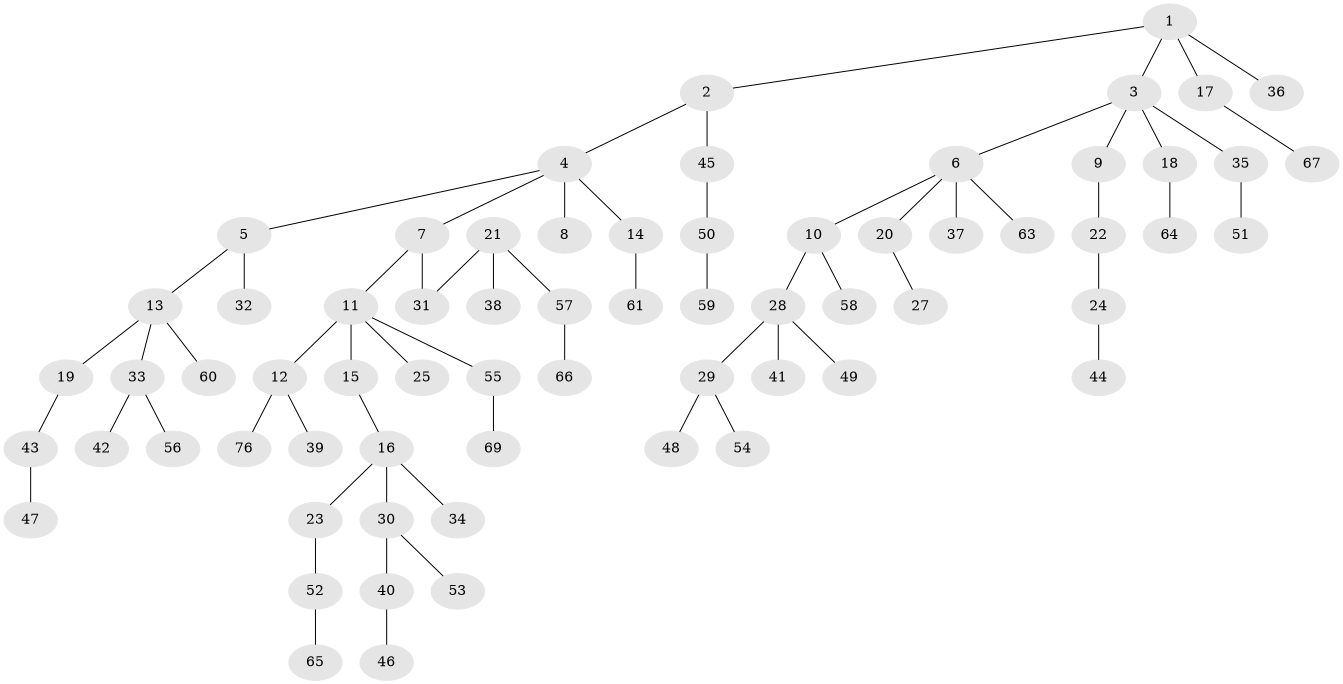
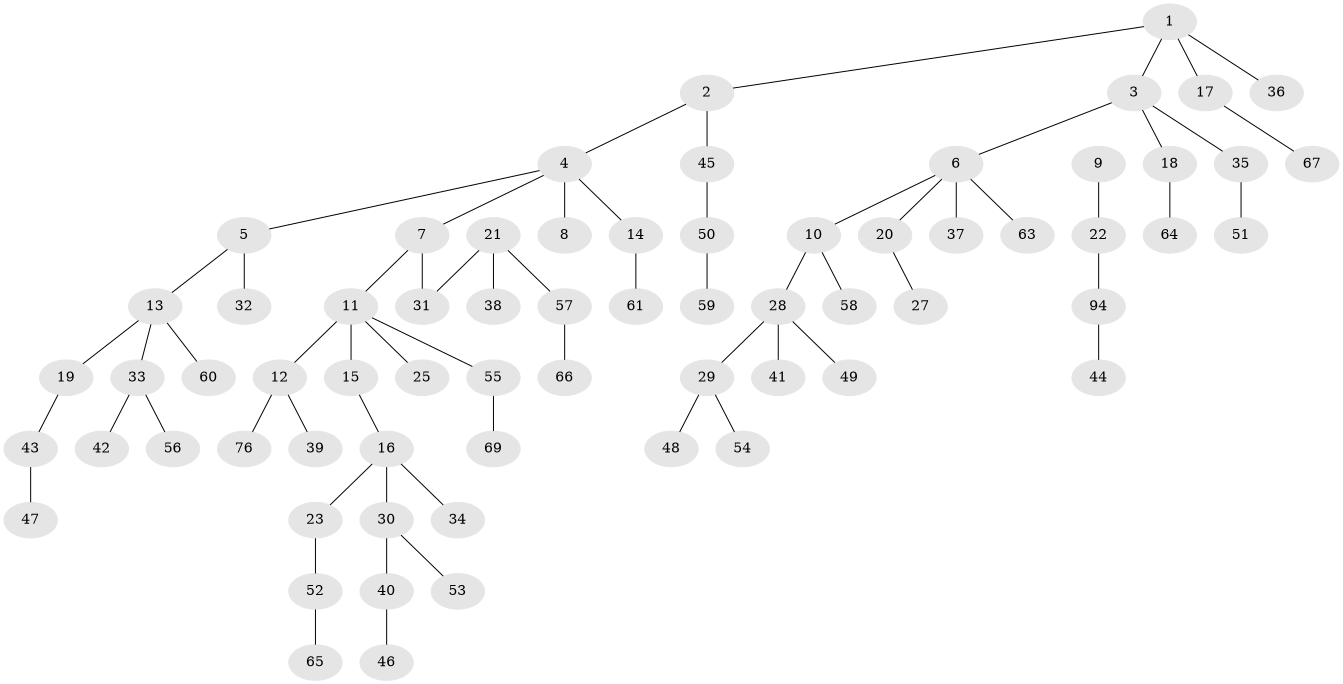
  graph {
    node [color=gray90 style=filled]
    1
    2
    3
    17
    36
    4
    45
    6
    9
    18
    35
    67
    5
    7
    8
    14
    50
    10
    20
    37
    63
    22
    64
    51
    13
    32
    11
    31
    61
    19
    33
    60
    28
    58
    27
    12
    15
    25
    55
    21
    38
    57
-   24
+   24 [label=94]
    29
    41
    49
    n47 [label=76]
    39
    16
    n50 [label=69]
    43
    42
    56
    23
    30
    34
    52
    40
    53
    47
    66
    44
    65
    48
    54
    46
    59
    1 -- 2
    1 -- 3
    1 -- 17
    1 -- 36
    2 -- 4
    2 -- 45
    3 -- 6
-   3 -- 9
    3 -- 18
    3 -- 35
    17 -- 67
    4 -- 5
    4 -- 7
    4 -- 8
    4 -- 14
    45 -- 50
    6 -- 10
    6 -- 20
    6 -- 37
    6 -- 63
    9 -- 22
    18 -- 64
    35 -- 51
    5 -- 13
    5 -- 32
    7 -- 11
    7 -- 31
    14 -- 61
    50 -- 59
    10 -- 28
    10 -- 58
    20 -- 27
    22 -- 24
    13 -- 19
    13 -- 33
    13 -- 60
    11 -- 12
    11 -- 15
    11 -- 25
    11 -- 55
    19 -- 43
    33 -- 42
    33 -- 56
    28 -- 29
    28 -- 41
    28 -- 49
    12 -- n47
    12 -- 39
    15 -- 16
    55 -- n50
    21 -- 31
    21 -- 38
    21 -- 57
    57 -- 66
    24 -- 44
    29 -- 48
    29 -- 54
    16 -- 23
    16 -- 30
    16 -- 34
    43 -- 47
    23 -- 52
    30 -- 40
    30 -- 53
    52 -- 65
    40 -- 46
  }
